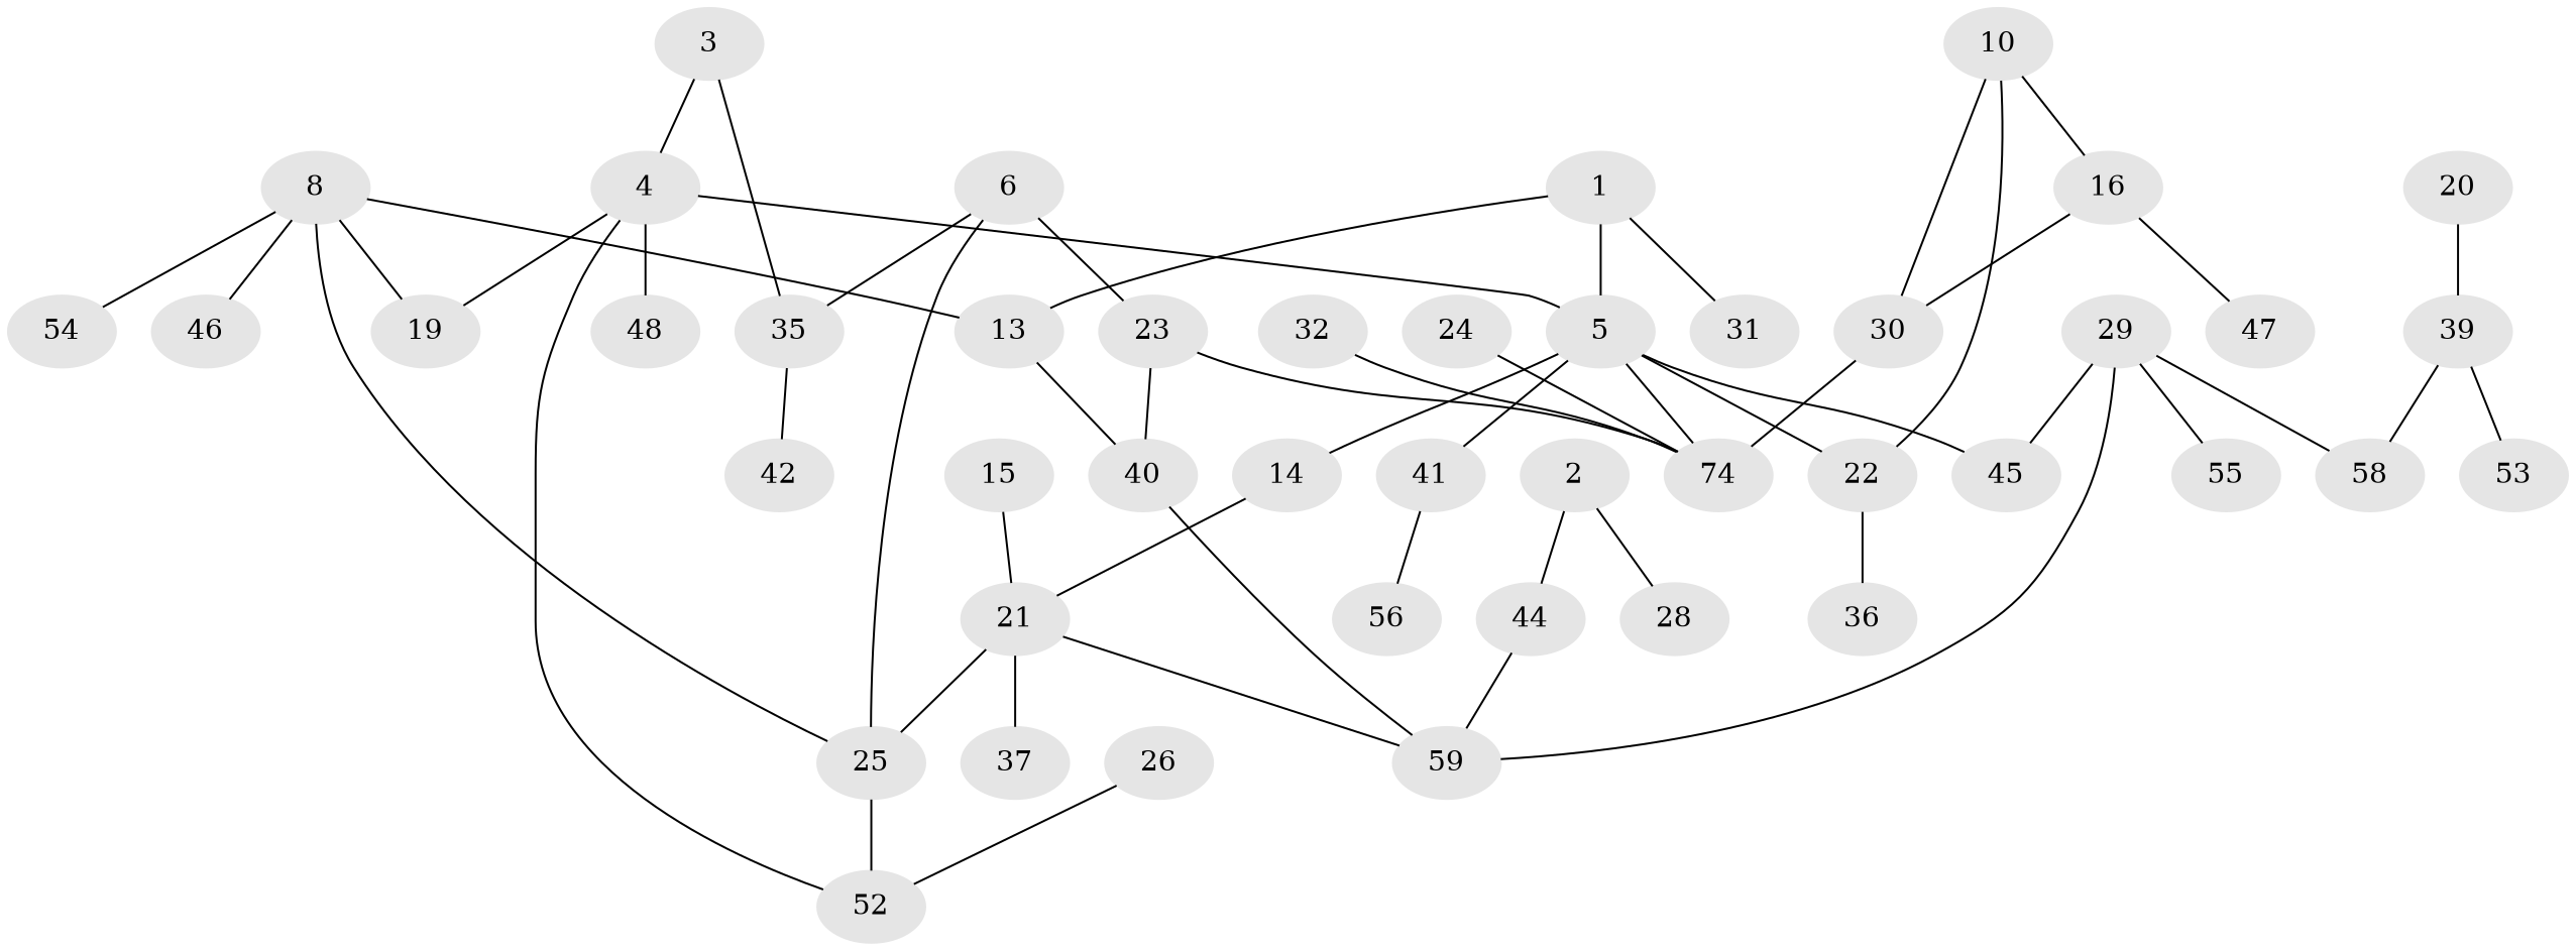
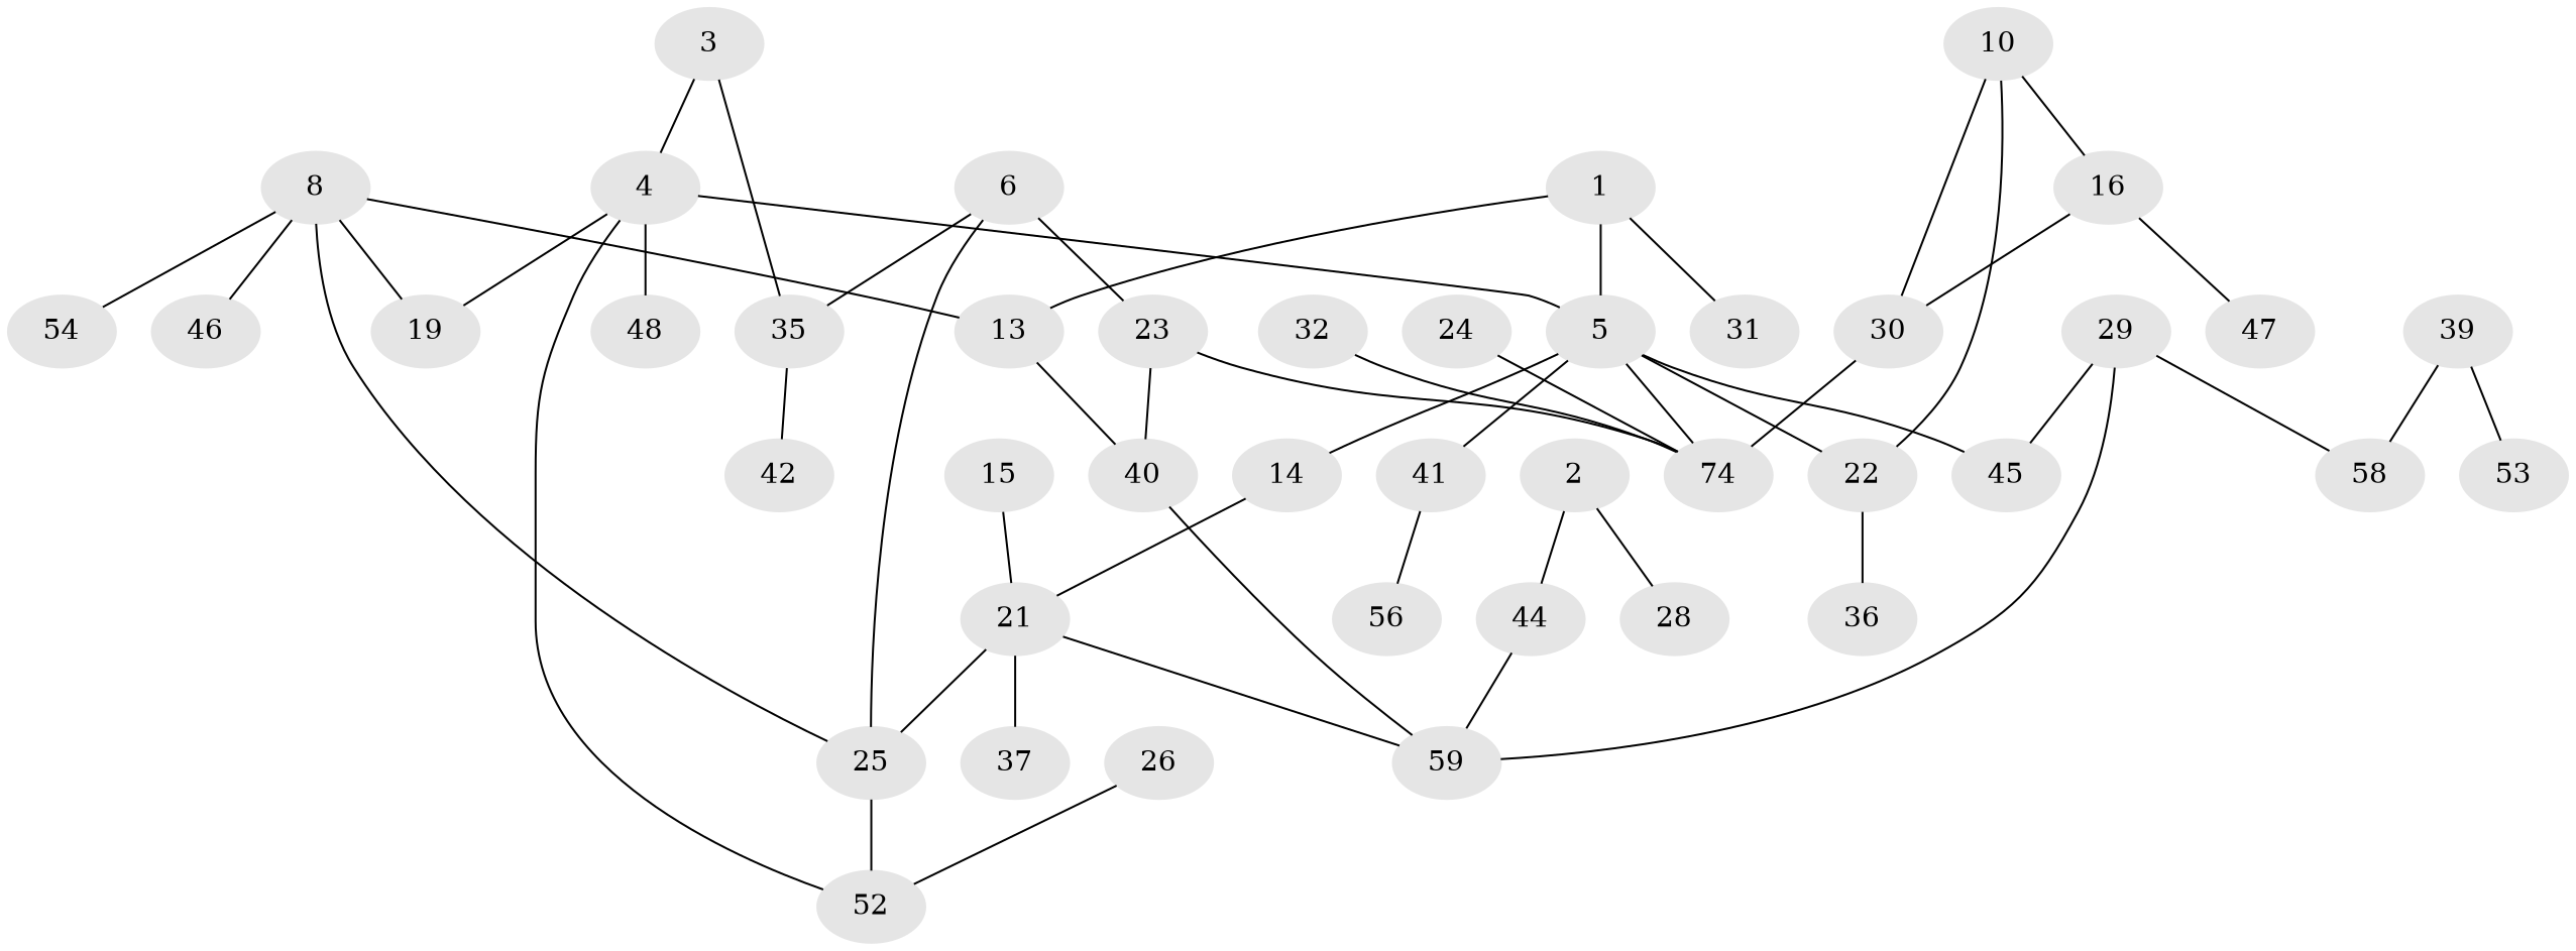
  graph {
    node [color=gray90 style=filled]
    edge [weight=1.0]
    1
    5
    13
    31
    14
    22
    n7 [label=74]
    41
    45
    40
    2
    28
    44
    59
    3
    4
    35
    19
    48
    52
    42
    21
    36
    56
    6
    23
    25
    8
    46
    54
    10
    16
    30
    47
    37
    15
-   20
    39
    58
    53
    24
    26
    29
-   55
    32
    1 -- 5
    1 -- 13
    1 -- 31
    5 -- 14
    5 -- 22
    5 -- n7
    5 -- 41
    5 -- 45
    13 -- 40
    14 -- 21
    22 -- 36
    41 -- 56
    40 -- 59
    2 -- 28
    2 -- 44
    44 -- 59
    3 -- 4
    3 -- 35
    4 -- 5
    4 -- 19
    4 -- 48
    4 -- 52
    35 -- 42
    21 -- 59
    21 -- 25
    21 -- 37
    6 -- 35
    6 -- 23 [weight=2.0]
    6 -- 25
    23 -- n7
    23 -- 40
    25 -- 52
    8 -- 13
    8 -- 19
    8 -- 25
    8 -- 46
    8 -- 54
    10 -- 22
    10 -- 16
    10 -- 30
    16 -- 30
    16 -- 47
    30 -- n7
    15 -- 21
-   20 -- 39
    39 -- 58
    39 -- 53
    24 -- n7
    26 -- 52
    29 -- 45
    29 -- 59
    29 -- 58
-   29 -- 55
    32 -- n7
  }
